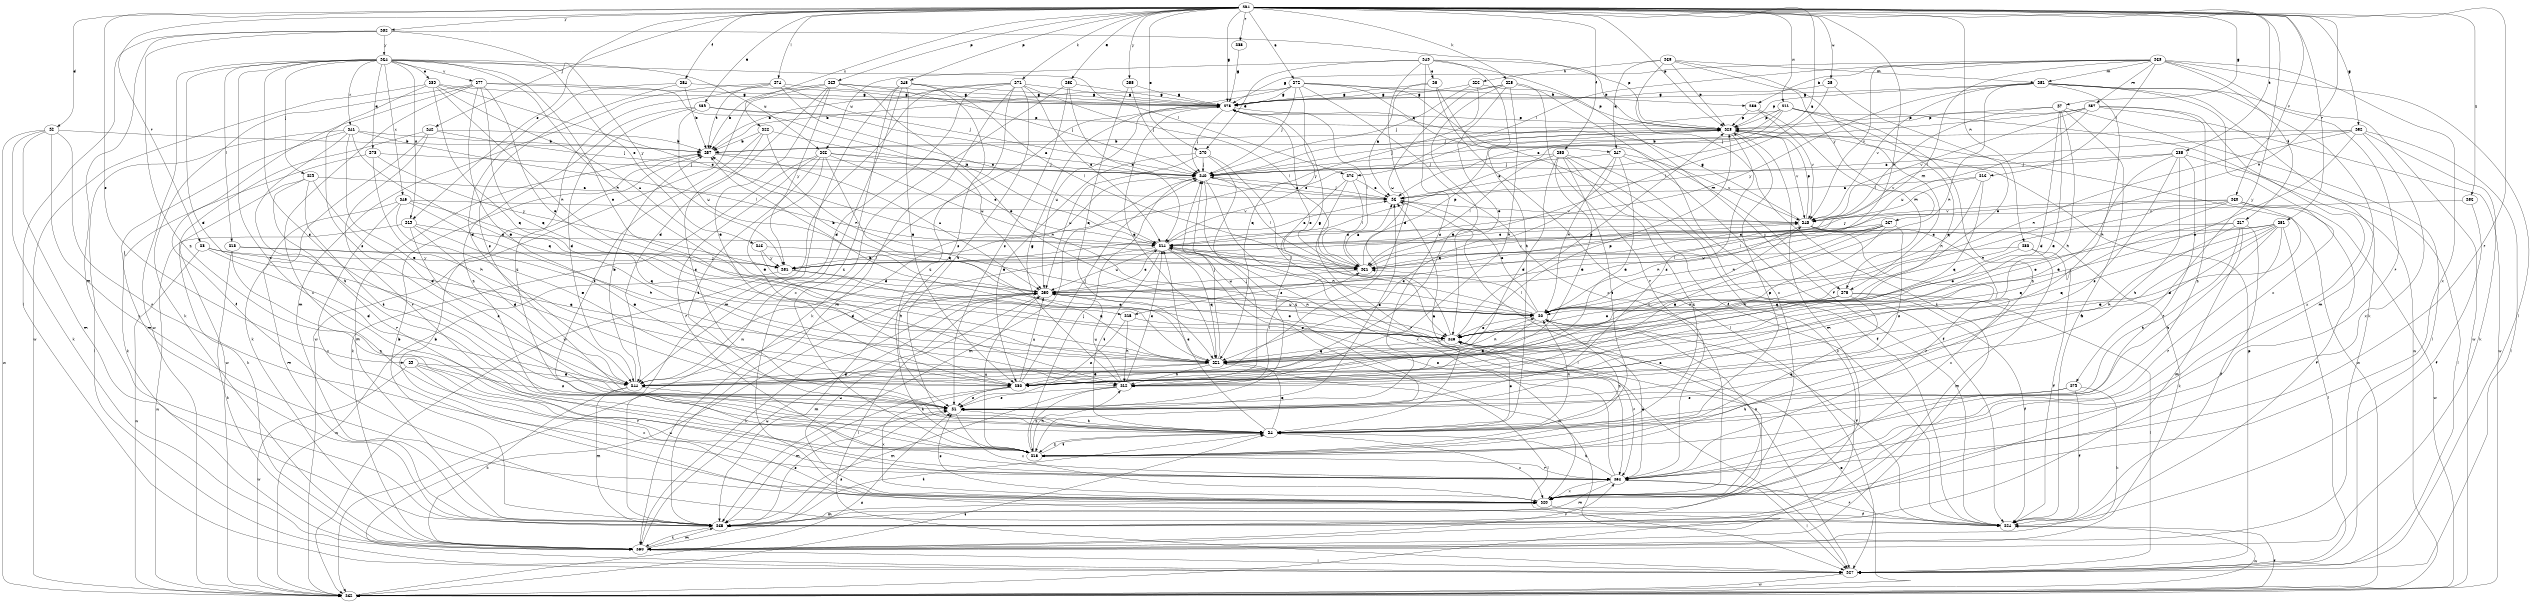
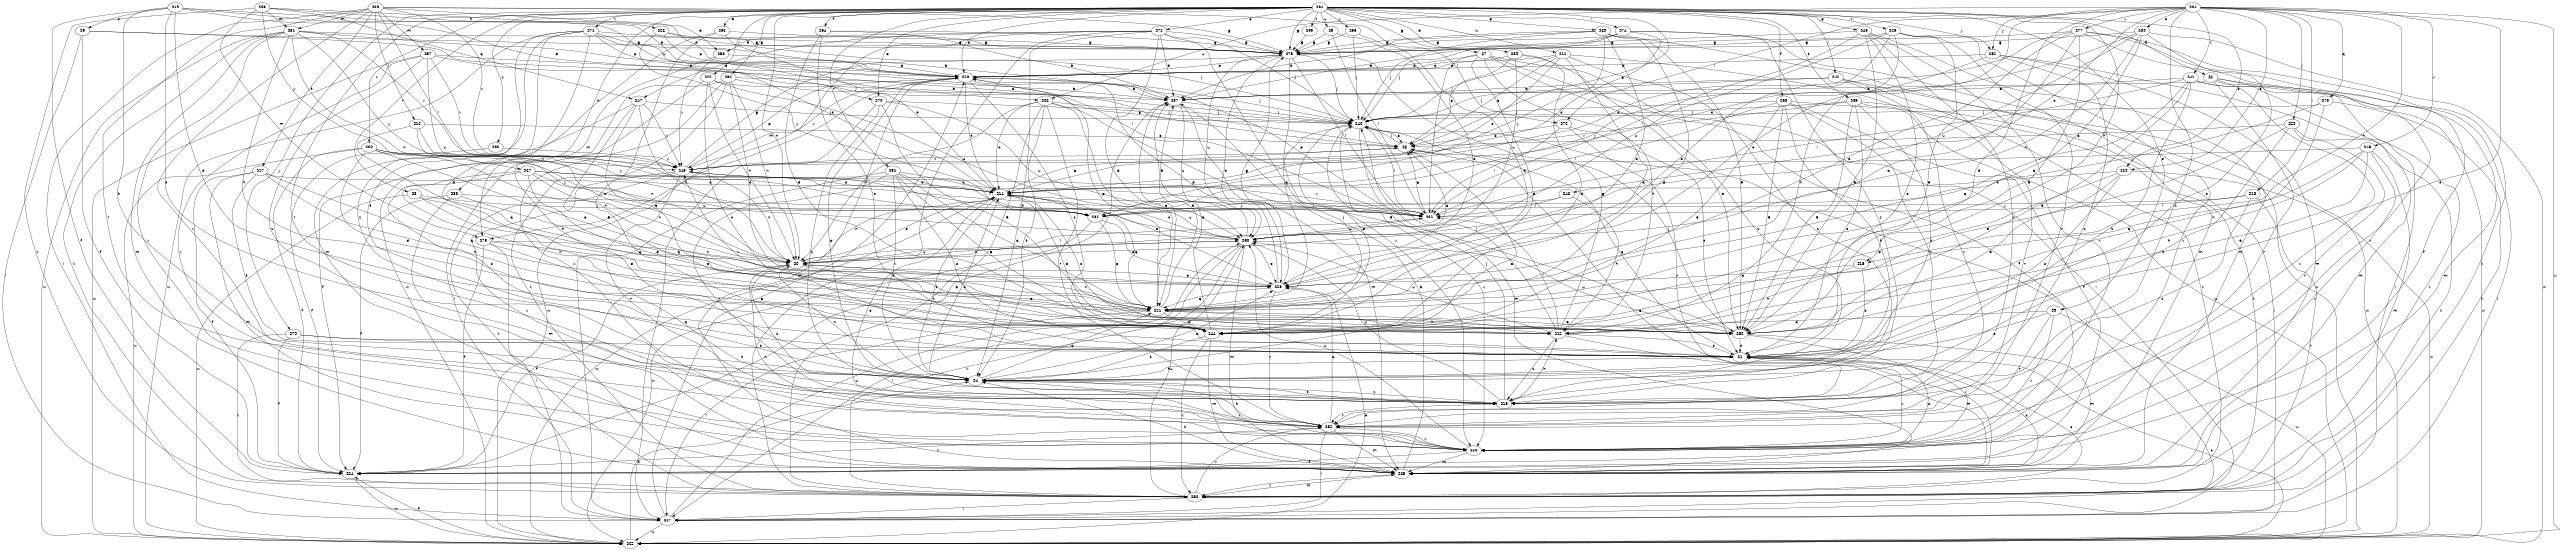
  strict digraph {
    fontname="DejaVu Sans"
    node [fontname="DejaVu Sans"]
    edge [fontname="DejaVu Sans"]
    S34
    S72
    S6
    S2
    S59
    S56
    S70
    S53
    S54
    S82
    S7
    S75
    S15
    S74
    S42
    S25
    S71
    S33
    S0
    S48
    S69
    S23
    S3
    S38
    S60
    S81
    S52
    S9
    S19
    S35
    S5
    S11
    S22
    S55
    S79
    S32
    S36
    S58
    S20
    S50
    S78
    S47
    S4
    S37
    S40
    S21
    S43
    S62
    S65
    S44
    S18
    S80
    S1
    S14
    S27
    S30
    S61
    S24
    S28
    S12
    S31
    S64
    S46
    S13
    S76
    S29
    S39
    S73
    S66
    S77
    S45
    S41
    S63
    S16
    S57
    S51
    S17
    S68
    S26
    S67
    S49
    S8
    S34 -> S72 [label=a]
    S34 -> S6 [label=a]
    S34 -> S2 [label=d]
    S34 -> S59 [label=e]
    S34 -> S56 [label=e]
    S34 -> S70 [label=e]
    S34 -> S53 [label=f]
    S34 -> S54 [label=f]
    S34 -> S82 [label=g]
    S34 -> S7 [label=g]
    S34 -> S75 [label=g]
    S34 -> S15 [label=h]
    S34 -> S74 [label=i]
    S34 -> S42 [label=j]
    S34 -> S25 [label=k]
    S34 -> S71 [label=k]
    S34 -> S33 [label=n]
    S34 -> S0 [label=n]
    S34 -> S48 [label=p]
    S34 -> S69 [label=p]
    S34 -> S23 [label=p]
    S34 -> S3 [label=r]
    S34 -> S38 [label=r]
    S34 -> S60 [label=r]
    S34 -> S81 [label=r]
    S34 -> S52 [label=r]
    S34 -> S9 [label=s]
    S34 -> S19 [label=s]
    S34 -> S35 [label=t]
    S34 -> S5 [label=u]
    S34 -> S11 [label=w]
    S34 -> S22 [label=x]
    S34 -> S55 [label=y]
    S34 -> S79 [label=y]
    S34 -> S32 [label=y]
    S34 -> S36 [label=z]
    S72 -> S75 [label=g]
    S72 -> S58 [label=b]
    S72 -> S20 [label=x]
    S72 -> S50 [label=k]
    S72 -> S78 [label=m]
    S72 -> S47 [label=q]
+   S72 -> S4 [label=t]
    S72 -> S37 [label=b]
    S72 -> S40 [label=j]
    S72 -> S21 [label=q]
    S6 -> S40 [label=j]
    S6 -> S43 [label=v]
    S2 -> S52 [label=r]
    S2 -> S20 [label=x]
    S2 -> S50 [label=k]
    S2 -> S37 [label=b]
    S2 -> S62 [label=w]
    S2 -> S65 [label=m]
    S59 -> S6 [label=a]
    S59 -> S23 [label=p]
    S59 -> S44 [label=d]
    S59 -> S18 [label=z]
    S59 -> S80 [label=u]
    S56 -> S75 [label=g]
    S56 -> S62 [label=w]
    S56 -> S1 [label=s]
    S56 -> S14 [label=c]
    S70 -> S40 [label=j]
    S70 -> S18 [label=z]
    S70 -> S80 [label=u]
    S70 -> S27 [label=i]
    S70 -> S30 [label=e]
    S53 -> S50 [label=k]
    S53 -> S4 [label=t]
    S53 -> S40 [label=j]
    S53 -> S44 [label=d]
    S53 -> S18 [label=z]
    S53 -> S30 [label=e]
    S53 -> S61 [label=l]
    S53 -> S24 [label=f]
    S54 -> S75 [label=g]
    S54 -> S37 [label=b]
    S54 -> S44 [label=d]
    S54 -> S1 [label=s]
    S82 -> S6 [label=a]
    S82 -> S0 [label=n]
    S82 -> S20 [label=x]
    S82 -> S50 [label=k]
    S82 -> S37 [label=b]
    S82 -> S27 [label=i]
    S82 -> S28 [label=o]
    S7 -> S23 [label=p]
    S7 -> S44 [label=d]
    S7 -> S27 [label=i]
    S7 -> S30 [label=e]
    S7 -> S61 [label=l]
    S7 -> S24 [label=f]
    S7 -> S12 [label=h]
    S75 -> S23 [label=p]
    S75 -> S40 [label=j]
    S75 -> S21 [label=q]
    S75 -> S80 [label=u]
    S75 -> S61 [label=l]
    S75 -> S28 [label=o]
    S15 -> S1 [label=s]
    S15 -> S28 [label=o]
    S15 -> S12 [label=h]
    S74 -> S75 [label=g]
-   S74 -> S37 [label=t]
+   S74 -> S37 [label=b]
    S74 -> S40 [label=j]
    S74 -> S65 [label=m]
    S74 -> S18 [label=z]
    S74 -> S14 [label=c]
    S42 -> S52 [label=r]
    S42 -> S50 [label=k]
    S42 -> S37 [label=b]
    S42 -> S40 [label=j]
    S42 -> S62 [label=w]
    S25 -> S75 [label=g]
    S25 -> S52 [label=r]
    S25 -> S20 [label=x]
    S25 -> S80 [label=u]
    S25 -> S30 [label=e]
    S25 -> S28 [label=o]
    S25 -> S12 [label=h]
    S71 -> S75 [label=g]
    S71 -> S4 [label=t]
    S71 -> S37 [label=b]
    S71 -> S62 [label=w]
    S71 -> S65 [label=m]
    S71 -> S44 [label=d]
    S71 -> S18 [label=z]
    S71 -> S14 [label=c]
    S71 -> S61 [label=l]
    S33 -> S21 [label=q]
    S33 -> S65 [label=m]
    S33 -> S61 [label=l]
    S33 -> S24 [label=f]
    S0 -> S6 [label=a]
    S0 -> S18 [label=z]
    S0 -> S80 [label=u]
    S0 -> S14 [label=c]
    S0 -> S30 [label=e]
    S0 -> S61 [label=l]
    S0 -> S24 [label=f]
    S0 -> S28 [label=o]
    S48 -> S75 [label=g]
    S48 -> S20 [label=x]
    S48 -> S65 [label=m]
    S48 -> S18 [label=z]
    S48 -> S1 [label=s]
    S48 -> S30 [label=e]
    S48 -> S61 [label=l]
    S69 -> S75 [label=g]
    S69 -> S37 [label=b]
    S69 -> S40 [label=j]
    S69 -> S62 [label=w]
    S69 -> S44 [label=d]
    S69 -> S30 [label=e]
    S69 -> S28 [label=o]
    S69 -> S31 [label=y]
    S23 -> S37 [label=b]
    S23 -> S40 [label=j]
    S23 -> S43 [label=v]
    S23 -> S62 [label=w]
    S23 -> S65 [label=m]
    S23 -> S1 [label=s]
    S23 -> S14 [label=c]
    S3 -> S21 [label=q]
    S3 -> S62 [label=w]
    S3 -> S44 [label=d]
    S3 -> S31 [label=y]
    S38 -> S75 [label=g]
    S60 -> S0 [label=n]
    S60 -> S43 [label=v]
    S60 -> S62 [label=w]
    S60 -> S44 [label=d]
    S60 -> S24 [label=f]
    S60 -> S28 [label=o]
    S60 -> S31 [label=y]
    S81 -> S52 [label=r]
    S81 -> S4 [label=t]
    S81 -> S21 [label=q]
    S81 -> S1 [label=s]
    S81 -> S14 [label=c]
    S81 -> S27 [label=i]
    S81 -> S30 [label=e]
    S81 -> S28 [label=o]
    S52 -> S20 [label=x]
    S52 -> S4 [label=t]
    S52 -> S65 [label=m]
    S52 -> S14 [label=c]
    S52 -> S27 [label=i]
    S52 -> S28 [label=o]
    S9 -> S52 [label=r]
    S9 -> S20 [label=x]
    S9 -> S62 [label=w]
    S9 -> S44 [label=d]
    S9 -> S1 [label=s]
    S19 -> S62 [label=w]
    S19 -> S44 [label=d]
    S19 -> S1 [label=s]
    S19 -> S14 [label=c]
    S19 -> S30 [label=e]
    S35 -> S52 [label=r]
    S35 -> S4 [label=t]
    S35 -> S40 [label=j]
    S35 -> S43 [label=v]
    S35 -> S1 [label=s]
    S35 -> S27 [label=i]
    S35 -> S30 [label=e]
    S5 -> S75 [label=g]
    S5 -> S61 [label=l]
    S5 -> S28 [label=o]
    S11 -> S6 [label=a]
    S11 -> S23 [label=p]
    S11 -> S40 [label=j]
    S11 -> S21 [label=q]
    S11 -> S62 [label=w]
    S11 -> S18 [label=z]
    S11 -> S14 [label=c]
    S22 -> S0 [label=n]
    S22 -> S4 [label=t]
    S22 -> S37 [label=b]
    S22 -> S80 [label=u]
    S22 -> S1 [label=s]
    S55 -> S75 [label=g]
    S55 -> S40 [label=j]
    S55 -> S21 [label=q]
    S79 -> S50 [label=k]
    S79 -> S4 [label=t]
    S79 -> S1 [label=s]
    S79 -> S24 [label=f]
    S32 -> S23 [label=p]
    S32 -> S65 [label=m]
    S32 -> S18 [label=z]
    S32 -> S27 [label=i]
    S32 -> S31 [label=y]
    S36 -> S43 [label=v]
    S36 -> S24 [label=f]
    S58 -> S23 [label=p]
    S58 -> S78 [label=m]
    S58 -> S43 [label=v]
    S20 -> S0 [label=n]
    S20 -> S65 [label=m]
    S20 -> S80 [label=u]
    S20 -> S1 [label=s]
    S20 -> S24 [label=f]
    S50 -> S52 [label=r]
    S50 -> S65 [label=m]
    S50 -> S80 [label=u]
    S50 -> S1 [label=s]
    S50 -> S27 [label=i]
    S78 -> S0 [label=n]
    S78 -> S18 [label=q]
    S78 -> S27 [label=i]
    S78 -> S24 [label=f]
    S78 -> S28 [label=o]
    S47 -> S0 [label=n]
    S47 -> S40 [label=j]
    S47 -> S21 [label=q]
    S47 -> S43 [label=v]
    S47 -> S30 [label=e]
    S47 -> S24 [label=f]
    S4 -> S6 [label=a]
    S4 -> S0 [label=n]
    S4 -> S20 [label=x]
    S4 -> S21 [label=q]
    S4 -> S18 [label=z]
    S4 -> S14 [label=c]
    S4 -> S28 [label=o]
    S37 -> S40 [label=j]
    S37 -> S65 [label=m]
    S37 -> S80 [label=u]
    S40 -> S6 [label=a]
    S40 -> S20 [label=x]
    S40 -> S65 [label=m]
    S40 -> S44 [label=d]
    S40 -> S27 [label=i]
    S40 -> S61 [label=l]
    S21 -> S0 [label=n]
    S21 -> S23 [label=p]
    S21 -> S37 [label=b]
    S21 -> S40 [label=j]
    S21 -> S44 [label=d]
    S21 -> S27 [label=i]
    S21 -> S30 [label=e]
    S21 -> S12 [label=h]
    S43 -> S75 [label=g]
    S43 -> S0 [label=n]
    S43 -> S23 [label=p]
    S43 -> S52 [label=r]
    S43 -> S20 [label=x]
    S43 -> S50 [label=k]
    S43 -> S14 [label=c]
    S62 -> S4 [label=t]
    S62 -> S1 [label=s]
    S62 -> S24 [label=f]
    S62 -> S28 [label=o]
    S65 -> S6 [label=a]
    S65 -> S50 [label=k]
    S65 -> S4 [label=t]
    S65 -> S37 [label=b]
    S65 -> S1 [label=s]
    S44 -> S50 [label=k]
    S44 -> S4 [label=t]
    S44 -> S37 [label=b]
    S44 -> S43 [label=v]
    S44 -> S65 [label=m]
    S18 -> S23 [label=p]
    S18 -> S52 [label=r]
    S18 -> S4 [label=t]
    S18 -> S40 [label=j]
    S18 -> S80 [label=u]
    S18 -> S12 [label=h]
    S80 -> S0 [label=n]
    S80 -> S50 [label=k]
    S80 -> S37 [label=b]
    S80 -> S65 [label=m]
    S80 -> S14 [label=c]
    S80 -> S27 [label=i]
    S80 -> S28 [label=o]
    S1 -> S6 [label=a]
    S1 -> S20 [label=x]
    S1 -> S4 [label=t]
    S14 -> S6 [label=a]
    S14 -> S0 [label=n]
    S14 -> S4 [label=t]
    S14 -> S21 [label=q]
    S14 -> S62 [label=w]
    S14 -> S44 [label=d]
    S14 -> S80 [label=u]
    S14 -> S61 [label=l]
    S27 -> S23 [label=p]
    S27 -> S62 [label=w]
    S27 -> S80 [label=u]
    S30 -> S20 [label=x]
    S30 -> S40 [label=j]
    S30 -> S65 [label=m]
    S30 -> S80 [label=u]
    S30 -> S1 [label=s]
    S61 -> S6 [label=a]
    S61 -> S23 [label=p]
    S61 -> S43 [label=v]
    S61 -> S80 [label=u]
    S24 -> S52 [label=r]
    S24 -> S37 [label=b]
    S24 -> S62 [label=w]
    S28 -> S75 [label=g]
    S28 -> S23 [label=p]
    S28 -> S52 [label=r]
    S28 -> S21 [label=q]
    S12 -> S75 [label=g]
    S12 -> S40 [label=j]
    S12 -> S65 [label=m]
    S12 -> S18 [label=z]
    S12 -> S80 [label=u]
    S12 -> S1 [label=s]
    S12 -> S14 [label=c]
    S12 -> S61 [label=l]
    S31 -> S21 [label=q]
    S31 -> S62 [label=w]
    S31 -> S28 [label=o]
    S64 -> S15 [label=h]
    S64 -> S19 [label=s]
-   S32 -> S64 [label=y]
+   S64 -> S32 [label=y]
    S64 -> S62 [label=w]
    S64 -> S44 [label=d]
    S64 -> S18 [label=z]
    S64 -> S1 [label=s]
    S64 -> S28 [label=o]
    S64 -> S46 [label=c]
    S64 -> S13 [label=i]
    S64 -> S76 [label=i]
    S64 -> S29 [label=j]
    S64 -> S39 [label=o]
    S64 -> S73 [label=q]
    S64 -> S66 [label=u]
    S64 -> S77 [label=v]
    S64 -> S45 [label=x]
    S64 -> S41 [label=x]
    S46 -> S61 [label=l]
    S46 -> S12 [label=h]
    S46 -> S31 [label=y]
    S13 -> S50 [label=k]
    S13 -> S18 [label=z]
    S13 -> S61 [label=l]
    S13 -> S31 [label=y]
    S76 -> S6 [label=a]
    S76 -> S52 [label=r]
    S76 -> S1 [label=s]
    S76 -> S61 [label=l]
    S29 -> S6 [label=a]
    S29 -> S52 [label=r]
    S29 -> S50 [label=k]
    S29 -> S4 [label=t]
    S29 -> S44 [label=d]
    S39 -> S75 [label=g]
    S39 -> S0 [label=n]
    S39 -> S21 [label=q]
    S39 -> S62 [label=w]
    S39 -> S80 [label=u]
    S39 -> S1 [label=s]
    S39 -> S14 [label=c]
    S73 -> S50 [label=k]
    S73 -> S40 [label=j]
    S73 -> S12 [label=h]
    S73 -> S31 [label=y]
    S66 -> S0 [label=n]
    S66 -> S52 [label=r]
    S66 -> S50 [label=k]
    S66 -> S4 [label=t]
    S66 -> S40 [label=j]
    S66 -> S21 [label=q]
    S66 -> S14 [label=c]
    S66 -> S30 [label=e]
    S77 -> S75 [label=g]
    S77 -> S20 [label=x]
    S77 -> S50 [label=k]
    S77 -> S21 [label=q]
    S77 -> S14 [label=c]
    S77 -> S30 [label=e]
    S77 -> S24 [label=f]
    S77 -> S28 [label=o]
    S45 -> S20 [label=x]
    S45 -> S21 [label=q]
    S45 -> S43 [label=v]
    S45 -> S65 [label=m]
    S45 -> S30 [label=e]
    S45 -> S12 [label=h]
    S41 -> S4 [label=t]
    S41 -> S37 [label=b]
    S41 -> S21 [label=q]
    S41 -> S65 [label=m]
    S41 -> S27 [label=i]
    S41 -> S30 [label=e]
    S41 -> S61 [label=l]
    S63 -> S75 [label=g]
    S63 -> S52 [label=r]
    S63 -> S58 [label=b]
    S63 -> S20 [label=x]
    S63 -> S43 [label=v]
    S63 -> S27 [label=i]
    S63 -> S61 [label=l]
    S63 -> S76 [label=i]
    S63 -> S16 [label=l]
    S63 -> S57 [label=m]
    S63 -> S51 [label=m]
    S63 -> S17 [label=t]
    S16 -> S6 [label=a]
    S16 -> S0 [label=n]
    S16 -> S21 [label=q]
    S16 -> S31 [label=y]
    S57 -> S23 [label=p]
    S57 -> S20 [label=x]
    S57 -> S40 [label=j]
    S57 -> S43 [label=v]
    S57 -> S62 [label=w]
    S57 -> S18 [label=z]
    S57 -> S80 [label=u]
    S51 -> S75 [label=g]
    S51 -> S0 [label=n]
    S51 -> S23 [label=p]
    S51 -> S20 [label=x]
    S51 -> S50 [label=k]
    S51 -> S43 [label=v]
    S51 -> S62 [label=w]
    S51 -> S65 [label=m]
    S51 -> S12 [label=h]
    S51 -> S31 [label=y]
    S17 -> S4 [label=t]
    S17 -> S21 [label=q]
    S17 -> S65 [label=m]
    S17 -> S14 [label=c]
    S17 -> S24 [label=f]
    S17 -> S12 [label=h]
    S68 -> S23 [label=p]
    S68 -> S50 [label=k]
    S68 -> S78 [label=m]
    S68 -> S47 [label=q]
    S68 -> S51 [label=m]
    S68 -> S26 [label=h]
    S68 -> S67 [label=y]
    S26 -> S75 [label=g]
    S26 -> S23 [label=p]
    S26 -> S40 [label=j]
    S26 -> S31 [label=y]
    S67 -> S0 [label=n]
    S67 -> S80 [label=u]
    S67 -> S1 [label=s]
    S67 -> S14 [label=c]
    S67 -> S30 [label=e]
    S67 -> S61 [label=l]
    S67 -> S12 [label=h]
    S49 -> S70 [label=e]
    S49 -> S23 [label=p]
    S49 -> S4 [label=t]
    S49 -> S44 [label=d]
    S49 -> S1 [label=s]
    S49 -> S24 [label=f]
    S49 -> S66 [label=u]
    S49 -> S8 [label=c]
    S8 -> S6 [label=a]
    S8 -> S75 [label=g]
    S8 -> S27 [label=i]
    S8 -> S24 [label=f]
  }
